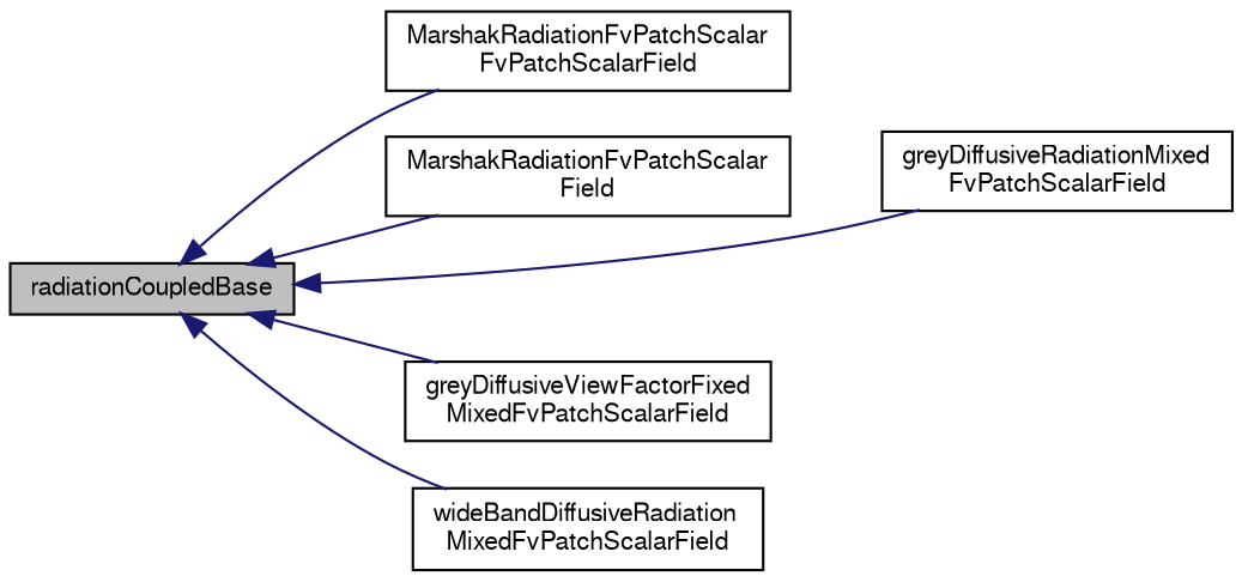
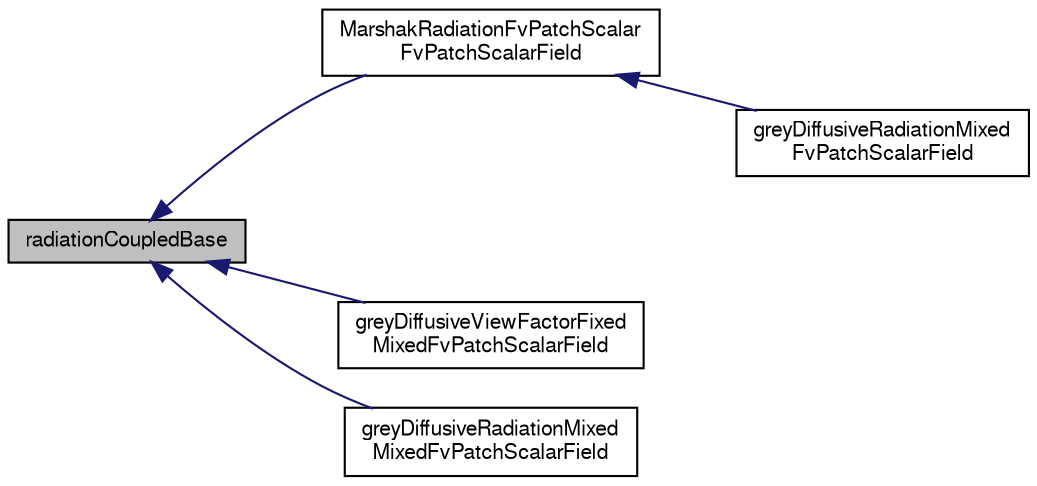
  digraph {
    rankdir=LR
    node [color=black fontname=FreeSans fontsize=10 shape=record]
    edge [color=midnightblue dir=back fontname=FreeSans fontsize=10 labelfontname=FreeSans labelfontsize=10 style=solid]
    n1 [fillcolor=grey75 fontcolor=black height=0.2 label=radiationCoupledBase style=filled width=0.4]
    n2 [height=0.2 label="MarshakRadiationFvPatchScalar\lFvPatchScalarField" width=0.4]
-   n3 [height=0.2 label="MarshakRadiationFvPatchScalar\lField" width=0.4]
    n4 [height=0.2 label="greyDiffusiveRadiationMixed\lFvPatchScalarField" width=0.4]
    n5 [height=0.2 label="greyDiffusiveViewFactorFixed\lMixedFvPatchScalarField" width=0.4]
-   n6 [height=0.2 label="wideBandDiffusiveRadiation\lMixedFvPatchScalarField" width=0.4]
+   n6 [height=0.2 label="greyDiffusiveRadiationMixed\lMixedFvPatchScalarField" width=0.4]
    n1 -> n2
-   n1 -> n3
-   n1 -> n4
+   n2 -> n4
    n1 -> n5
    n1 -> n6
  }
